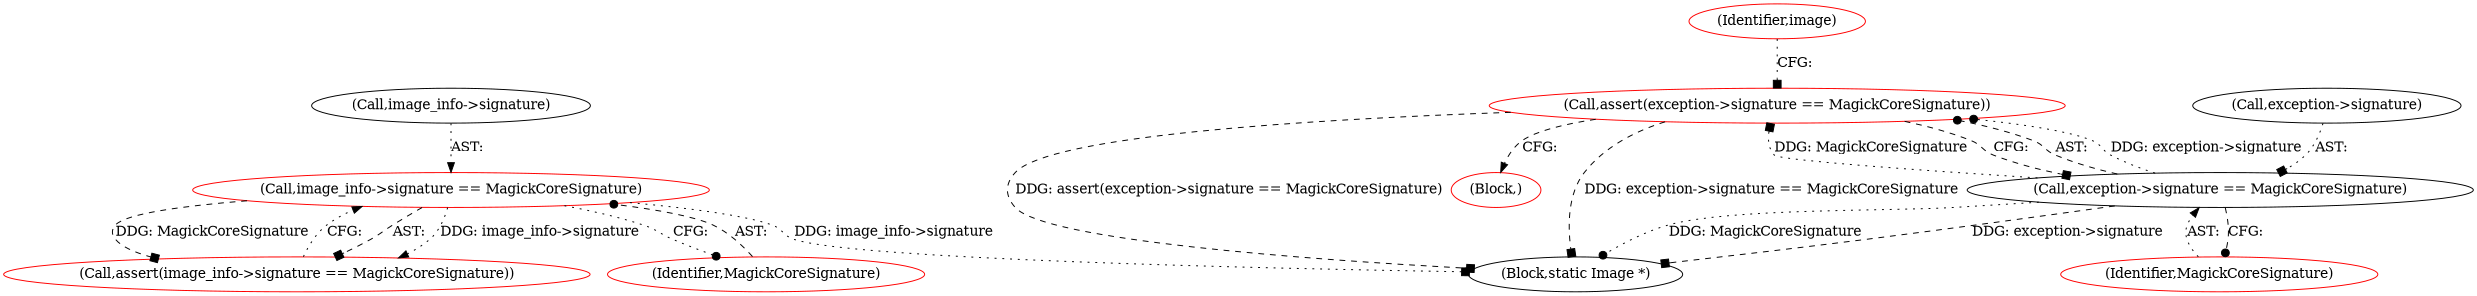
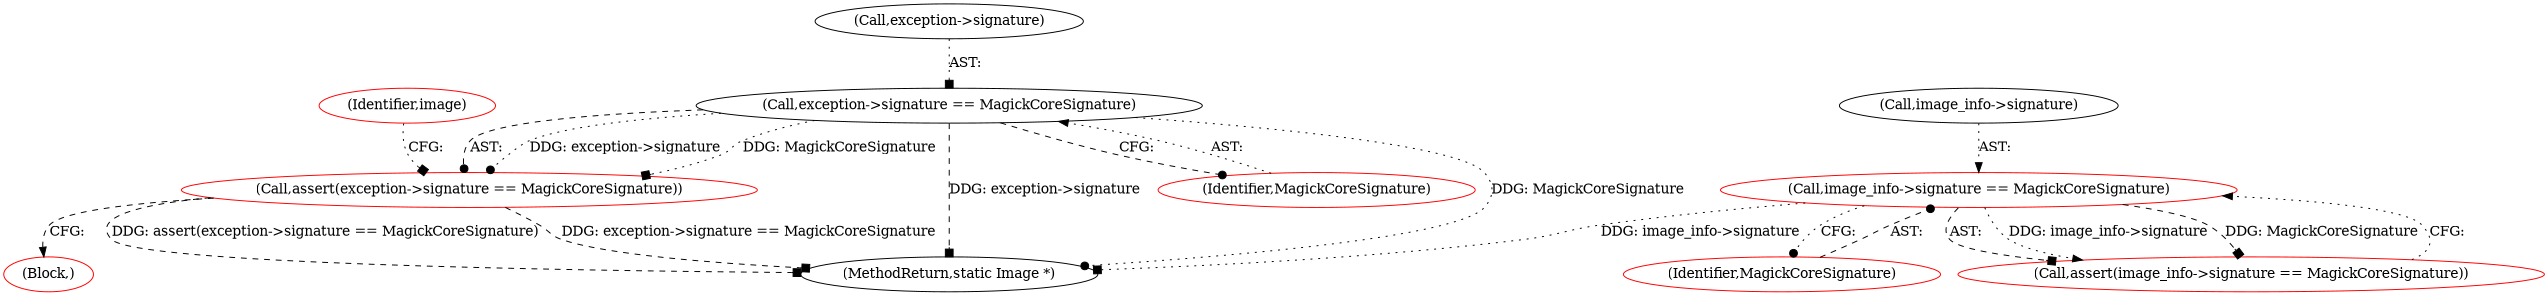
  digraph {
    fontname="DejaVu Serif"
    node [color=red fontname="DejaVu Serif"]
    edge [arrowhead=box fontname="DejaVu Serif" style=dotted]
    n1 [label="(Call,assert(exception->signature == MagickCoreSignature))"]
    n2 [color=black label="(Call,exception->signature == MagickCoreSignature)"]
    n3 [label="(Block,)"]
-   n4 [color=black label="(Block,static Image *)"]
+   n4 [color=black label="(MethodReturn,static Image *)"]
    n5 [label="(Identifier,MagickCoreSignature)"]
    n6 [label="(Call,image_info->signature == MagickCoreSignature)"]
    n7 [label="(Call,assert(image_info->signature == MagickCoreSignature))"]
    n8 [label="(Identifier,MagickCoreSignature)"]
    n9 [color=black label="(Call,image_info->signature)"]
    n10 [color=black label="(Call,exception->signature)"]
    n11 [label="(Identifier,image)"]
-   n1 -> n2 [label="CFG: " style=dashed]
    n1 -> n3 [arrowhead=normal label="CFG: " style=dashed]
    n1 -> n4 [label="DDG: assert(exception->signature == MagickCoreSignature)" style=dashed]
    n1 -> n4 [label="DDG: exception->signature == MagickCoreSignature" style=dashed]
    n2 -> n1 [arrowhead=dot label="AST: " style=dashed]
    n2 -> n1 [arrowhead=dot label="DDG: exception->signature"]
    n2 -> n1 [label="DDG: MagickCoreSignature"]
    n2 -> n4 [label="DDG: exception->signature" style=dashed]
    n2 -> n4 [arrowhead=dot label="DDG: MagickCoreSignature"]
    n2 -> n5 [arrowhead=dot label="CFG: " style=dashed]
    n5 -> n2 [arrowhead=normal label="AST: "]
    n6 -> n4 [label="DDG: image_info->signature"]
    n6 -> n7 [label="AST: " style=dashed]
    n6 -> n7 [arrowhead=normal label="DDG: image_info->signature"]
    n6 -> n7 [label="DDG: MagickCoreSignature" style=dashed]
    n6 -> n8 [arrowhead=dot label="CFG: "]
    n7 -> n6 [arrowhead=normal label="CFG: "]
    n8 -> n6 [arrowhead=dot label="AST: " style=dashed]
    n9 -> n6 [arrowhead=normal label="AST: "]
    n10 -> n2 [label="AST: "]
    n11 -> n1 [label="CFG: "]
  }
